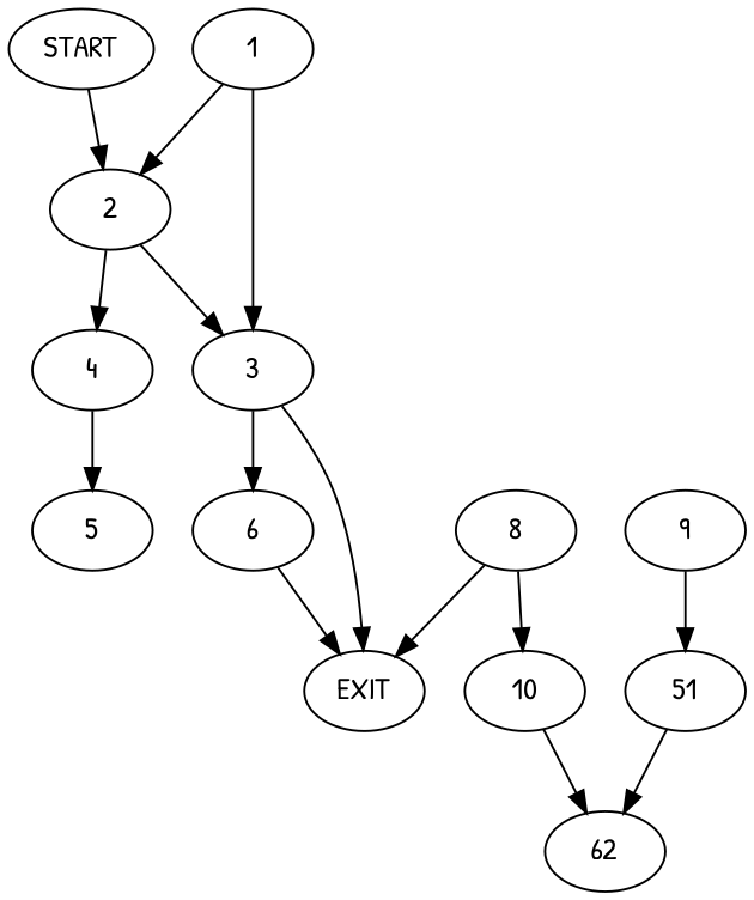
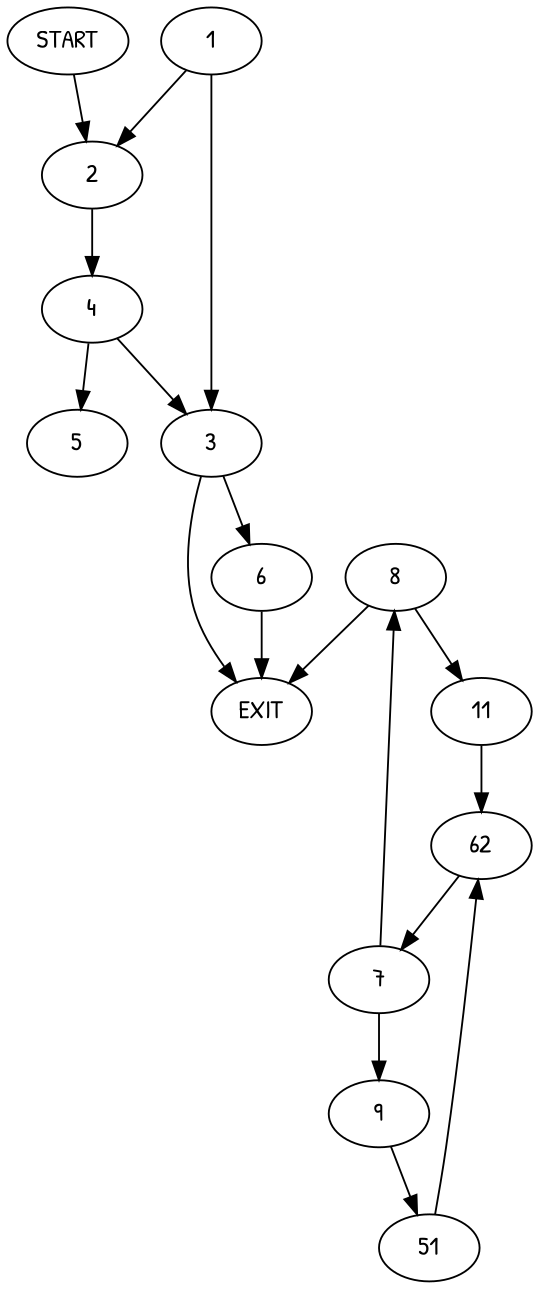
  digraph {
    fontname="Patrick Hand"
    node [fontname="Patrick Hand"]
    edge [fontname="Patrick Hand"]
    n1 [label=START]
    2
    1
    3
    n5 [label=EXIT]
    4
    6
    5
+   7
    8
    9
-   10
+   10 [label=11]
    n13 [label=51]
    n14 [label=62]
    n1 -> 2
-   2 -> 3
+   4 -> 3
    2 -> 4
    1 -> 2
    1 -> 3
    3 -> n5
    3 -> 6
    4 -> 5
    6 -> n5
+   7 -> 8
+   7 -> 9
    8 -> n5
    8 -> 10
    9 -> n13
    10 -> n14
    n13 -> n14
+   n14 -> 7
  }
